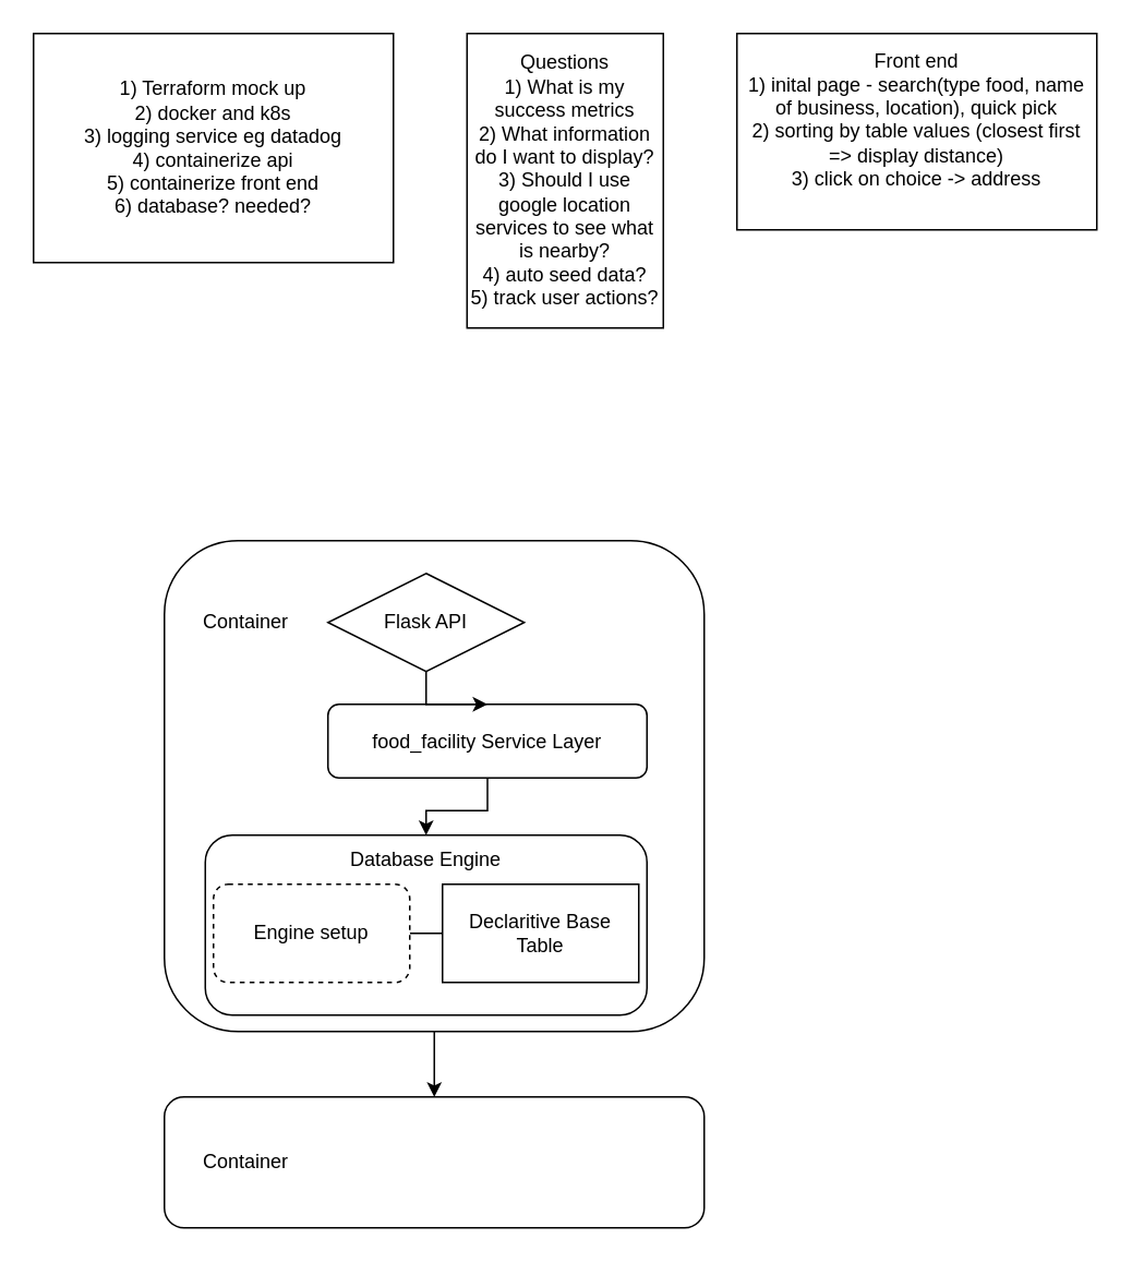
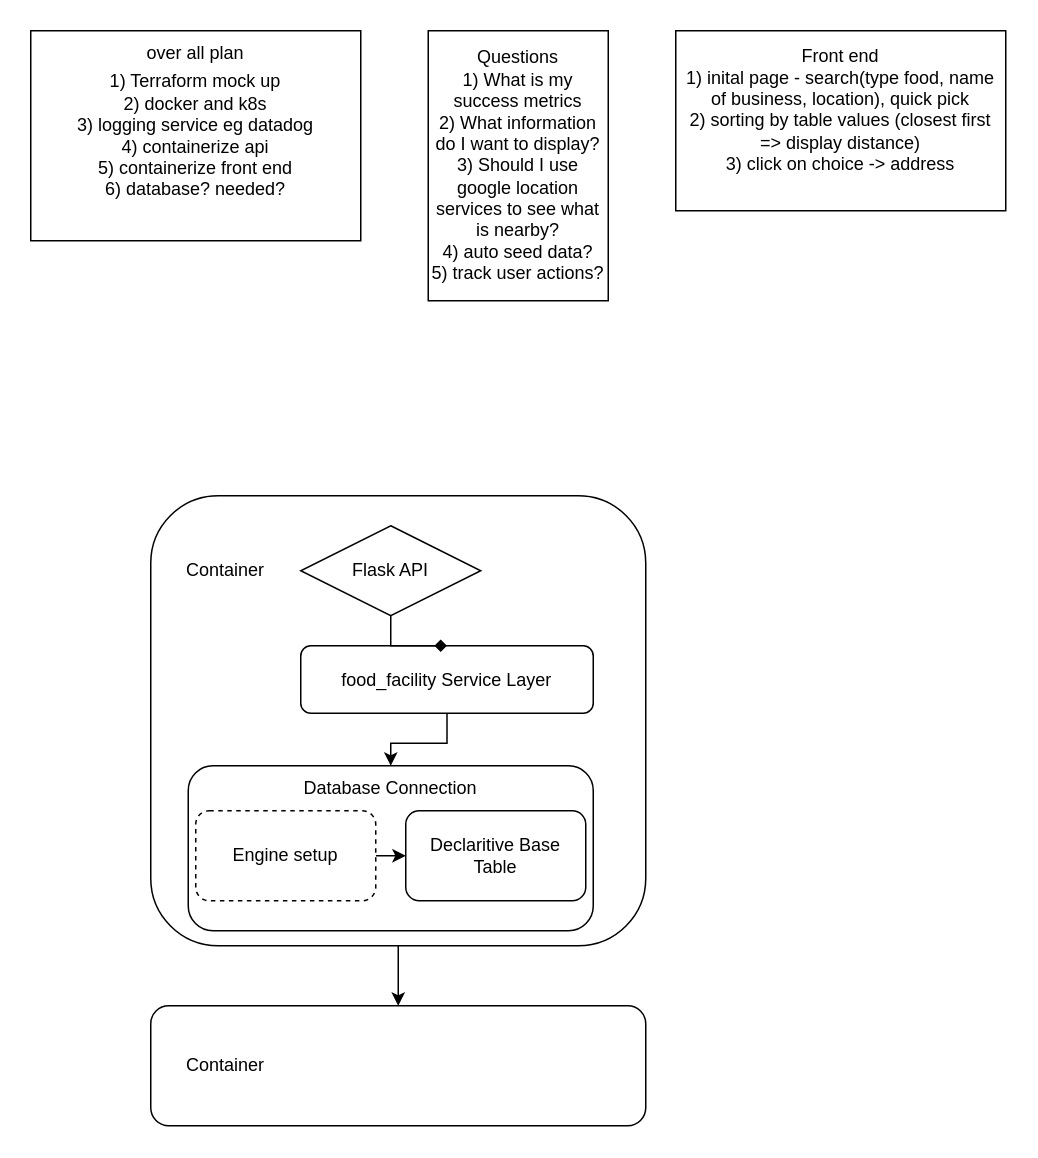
  <mxCell id="0" />
  <mxCell id="1" parent="0" />
  <mxCell id="2" value="&lt;div&gt;1) Terraform mock up&lt;/div&gt;&lt;div&gt;2) docker and k8s&lt;/div&gt;&lt;div&gt;3) logging service eg datadog&lt;/div&gt;&lt;div&gt;4) containerize api&lt;/div&gt;&lt;div&gt;5) containerize front end&lt;/div&gt;&lt;div&gt;6) database? needed?&lt;br&gt;&lt;/div&gt;" style="rounded=0;whiteSpace=wrap;html=1;" parent="1" vertex="1"><mxGeometry x="20" y="20" width="220" height="140" as="geometry" /></mxCell>
  <mxCell id="3" value="&lt;div&gt;Questions&lt;/div&gt;&lt;div&gt;1) What is my success metrics&lt;/div&gt;&lt;div&gt;2) What information do I want to display?&lt;/div&gt;&lt;div&gt;3) Should I use google location services to see what is nearby?&lt;/div&gt;&lt;div&gt;4) auto seed data?&lt;/div&gt;&lt;div&gt;5) track user actions?&lt;br&gt;&lt;/div&gt;" style="rounded=0;whiteSpace=wrap;html=1;" parent="1" vertex="1"><mxGeometry x="285" y="20" width="120" height="180" as="geometry" /></mxCell>
+ <mxCell id="4" value="over all plan" style="text;html=1;strokeColor=none;fillColor=none;align=center;verticalAlign=middle;whiteSpace=wrap;rounded=0;" parent="1" vertex="1"><mxGeometry x="85" y="20" width="90" height="30" as="geometry" /></mxCell>
  <mxCell id="5" value="&lt;div&gt;Front end&lt;/div&gt;&lt;div&gt;1) inital page - search(type food, name of business, location), quick pick&lt;/div&gt;&lt;div&gt;2) sorting by table values (closest first =&amp;gt; display distance)&lt;/div&gt;&lt;div&gt;3) click on choice -&amp;gt; address&lt;/div&gt;&lt;div&gt;&lt;br&gt;&lt;/div&gt;" style="rounded=0;whiteSpace=wrap;html=1;" parent="1" vertex="1"><mxGeometry x="450" y="20" width="220" height="120" as="geometry" /></mxCell>
  <mxCell id="6" value="" style="group" vertex="1" connectable="0" parent="1"><mxGeometry x="100" y="330" width="330" height="420" as="geometry" /></mxCell>
  <mxCell id="7" value="" style="rounded=1;whiteSpace=wrap;html=1;" vertex="1" parent="6"><mxGeometry y="340" width="330" height="80" as="geometry" /></mxCell>
  <mxCell id="8" style="edgeStyle=orthogonalEdgeStyle;rounded=0;orthogonalLoop=1;jettySize=auto;html=1;exitX=0.5;exitY=1;exitDx=0;exitDy=0;entryX=0.5;entryY=0;entryDx=0;entryDy=0;" edge="1" parent="6" source="9" target="7"><mxGeometry relative="1" as="geometry" /></mxCell>
  <mxCell id="9" value="" style="rounded=1;whiteSpace=wrap;html=1;" vertex="1" parent="6"><mxGeometry width="330" height="300" as="geometry" /></mxCell>
  <mxCell id="10" value="food_facility Service Layer" style="rounded=1;whiteSpace=wrap;html=1;" vertex="1" parent="6"><mxGeometry x="100" y="100" width="195" height="45" as="geometry" /></mxCell>
- <mxCell id="11" style="edgeStyle=orthogonalEdgeStyle;rounded=0;orthogonalLoop=1;jettySize=auto;html=1;exitX=0.5;exitY=1;exitDx=0;exitDy=0;entryX=0.5;entryY=0;entryDx=0;entryDy=0;" edge="1" parent="6" source="12" target="10"><mxGeometry relative="1" as="geometry" /></mxCell>
+ <mxCell id="11" style="edgeStyle=orthogonalEdgeStyle;rounded=0;orthogonalLoop=1;jettySize=auto;html=1;exitX=0.5;exitY=1;exitDx=0;exitDy=0;entryX=0.5;entryY=0;entryDx=0;entryDy=0;endArrow=diamond;" edge="1" parent="6" source="12" target="10"><mxGeometry relative="1" as="geometry" /></mxCell>
  <mxCell id="12" value="Flask API" style="rhombus;whiteSpace=wrap;html=1;" vertex="1" parent="6"><mxGeometry x="100" y="20" width="120" height="60" as="geometry" /></mxCell>
  <mxCell id="13" value="" style="group" vertex="1" connectable="0" parent="6"><mxGeometry x="25" y="180" width="270" height="110" as="geometry" /></mxCell>
  <mxCell id="14" value="" style="rounded=1;whiteSpace=wrap;html=1;" vertex="1" parent="13"><mxGeometry width="270" height="110" as="geometry" /></mxCell>
- <mxCell id="15" value="Declaritive Base Table" style="whiteSpace=wrap;html=1;rounded=0;" vertex="1" parent="13"><mxGeometry x="145" y="30" width="120" height="60" as="geometry" /></mxCell>
- <mxCell id="16" style="edgeStyle=orthogonalEdgeStyle;rounded=0;orthogonalLoop=1;jettySize=auto;html=1;exitX=1;exitY=0.5;exitDx=0;exitDy=0;entryX=0;entryY=0.5;entryDx=0;entryDy=0;endArrow=none;" edge="1" parent="13" source="17" target="15"><mxGeometry relative="1" as="geometry" /></mxCell>
+ <mxCell id="15" value="Declaritive Base Table" style="rounded=1;whiteSpace=wrap;html=1;" vertex="1" parent="13"><mxGeometry x="145" y="30" width="120" height="60" as="geometry" /></mxCell>
+ <mxCell id="16" style="edgeStyle=orthogonalEdgeStyle;rounded=0;orthogonalLoop=1;jettySize=auto;html=1;exitX=1;exitY=0.5;exitDx=0;exitDy=0;entryX=0;entryY=0.5;entryDx=0;entryDy=0;" edge="1" parent="13" source="17" target="15"><mxGeometry relative="1" as="geometry" /></mxCell>
  <mxCell id="17" value="Engine setup" style="rounded=1;whiteSpace=wrap;html=1;dashed=1;" vertex="1" parent="13"><mxGeometry x="5" y="30" width="120" height="60" as="geometry" /></mxCell>
- <mxCell id="18" value="Database Engine" style="text;html=1;strokeColor=none;fillColor=none;align=center;verticalAlign=middle;whiteSpace=wrap;rounded=0;" vertex="1" parent="13"><mxGeometry x="75" width="120" height="30" as="geometry" /></mxCell>
+ <mxCell id="18" value="Database Connection" style="text;html=1;strokeColor=none;fillColor=none;align=center;verticalAlign=middle;whiteSpace=wrap;rounded=0;" vertex="1" parent="13"><mxGeometry x="75" width="120" height="30" as="geometry" /></mxCell>
  <mxCell id="19" style="edgeStyle=orthogonalEdgeStyle;rounded=0;orthogonalLoop=1;jettySize=auto;html=1;exitX=0.5;exitY=1;exitDx=0;exitDy=0;entryX=0.5;entryY=0;entryDx=0;entryDy=0;" edge="1" parent="6" source="10" target="14"><mxGeometry relative="1" as="geometry" /></mxCell>
  <mxCell id="20" value="Container" style="text;html=1;strokeColor=none;fillColor=none;align=center;verticalAlign=middle;whiteSpace=wrap;rounded=0;" vertex="1" parent="6"><mxGeometry x="20" y="35" width="60" height="30" as="geometry" /></mxCell>
  <mxCell id="21" value="Container" style="text;html=1;strokeColor=none;fillColor=none;align=center;verticalAlign=middle;whiteSpace=wrap;rounded=0;" vertex="1" parent="6"><mxGeometry x="20" y="365" width="60" height="30" as="geometry" /></mxCell>
